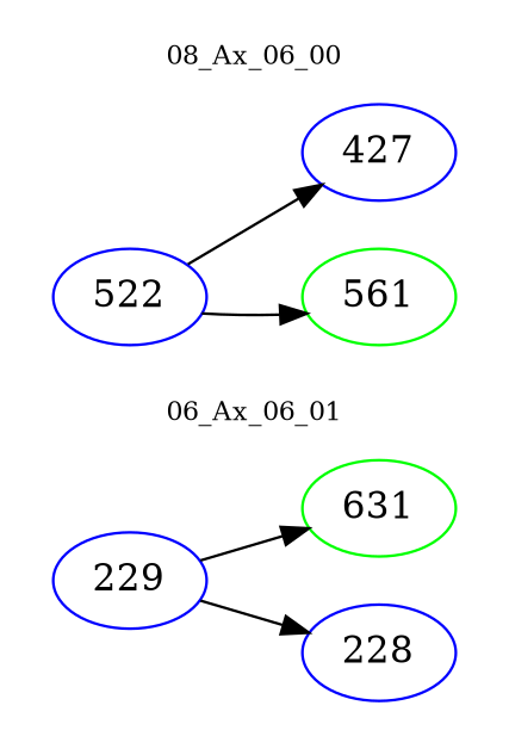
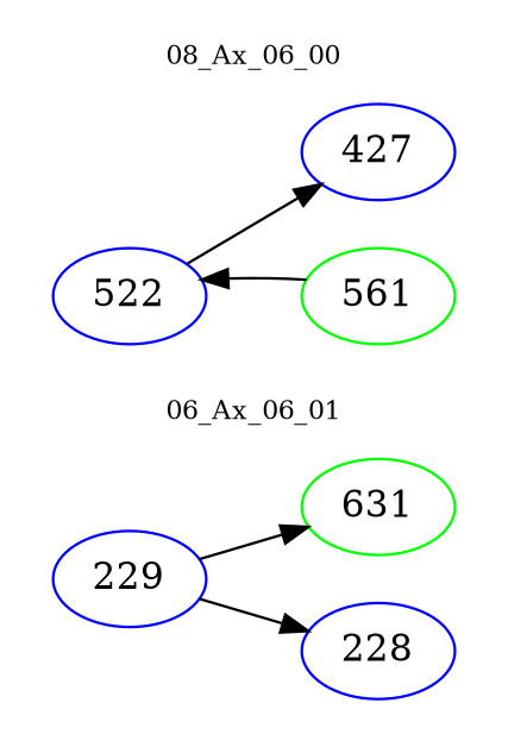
  digraph {
    rankdir=LR
    node [color=blue]
    edge [color=black]
    n1 [label=229]
    n2 [label=228]
    n3 [color=green label=631]
    n4 [label=522]
    n5 [color=green label=561]
    n6 [label=427]
    subgraph cluster_1 {
      color=white
      fontsize=10
      label="06_Ax_06_01"
      n1
      n2
      n3
    }
    subgraph cluster_2 {
      color=white
      fontsize=10
      label="08_Ax_06_00"
      n4
      n5
      n6
    }
    n1 -> n2
    n1 -> n3
-   n4 -> n5
+   n5 -> n4
    n4 -> n6
  }
